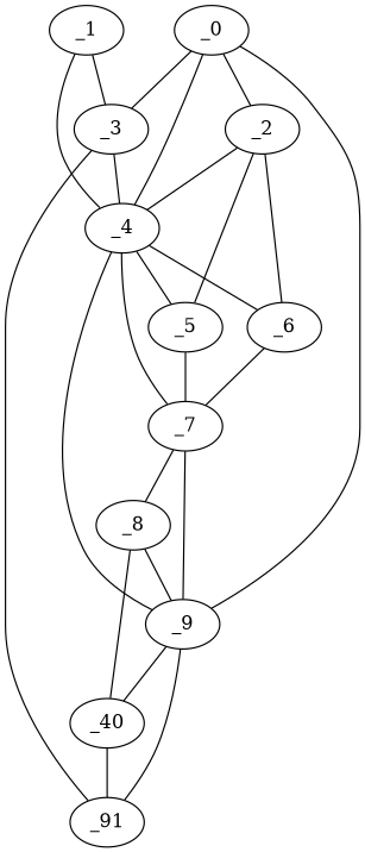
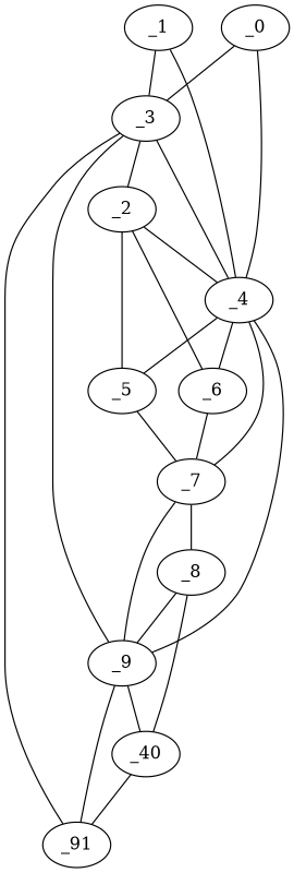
  graph {
    node [y=86]
    edge [valence=1]
    _0 [x=6 y=83]
    _2 [x=16 y=57]
    _4 [x=23 y=80]
    _3 [x=18]
    _1 [x=14]
    _5 [x=30 y=53]
    _6 [x=41 y=41]
    _9 [x=112 y=49]
    _7 [x=91 y=37]
    n10 [label=_91 x=126 y=51]
    n11 [label=_40 x=122 y=43]
    _8 [x=103 y=37]
-   _0 -- _2
+   _3 -- _2
    _0 -- _4 [valence=2]
    _0 -- _3
    _2 -- _4 [valence=2]
    _2 -- _5 [valence=2]
    _2 -- _6
    _4 -- _5
    _4 -- _6
    _4 -- _9 [valence=2]
    _4 -- _7 [valence=2]
    _3 -- _4 [valence=2]
-   _0 -- _9
+   _3 -- _9
    _3 -- n10
    _1 -- _4 [valence=2]
    _1 -- _3
    _5 -- _7 [valence=2]
    _6 -- _7
    _9 -- n10 [valence=2]
    _9 -- n11 [valence=2]
    _7 -- _9 [valence=2]
    _7 -- _8
    n11 -- n10
    _8 -- _9
    _8 -- n11
  }
